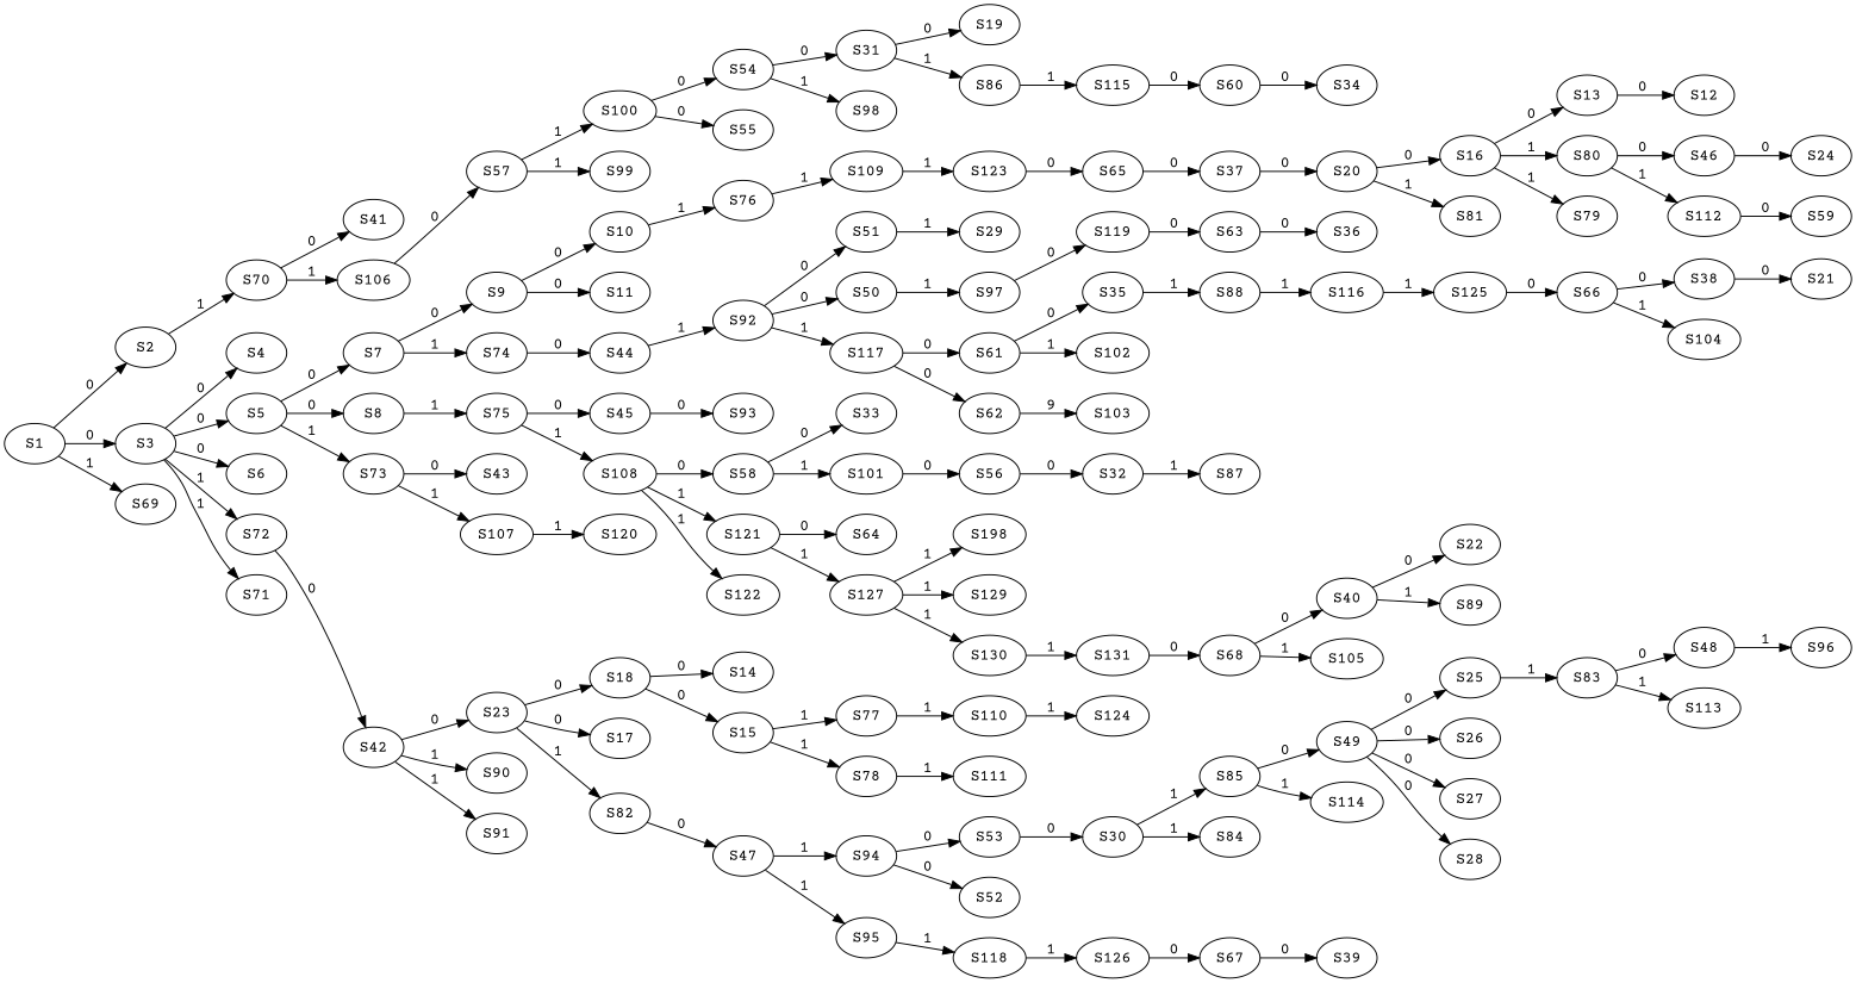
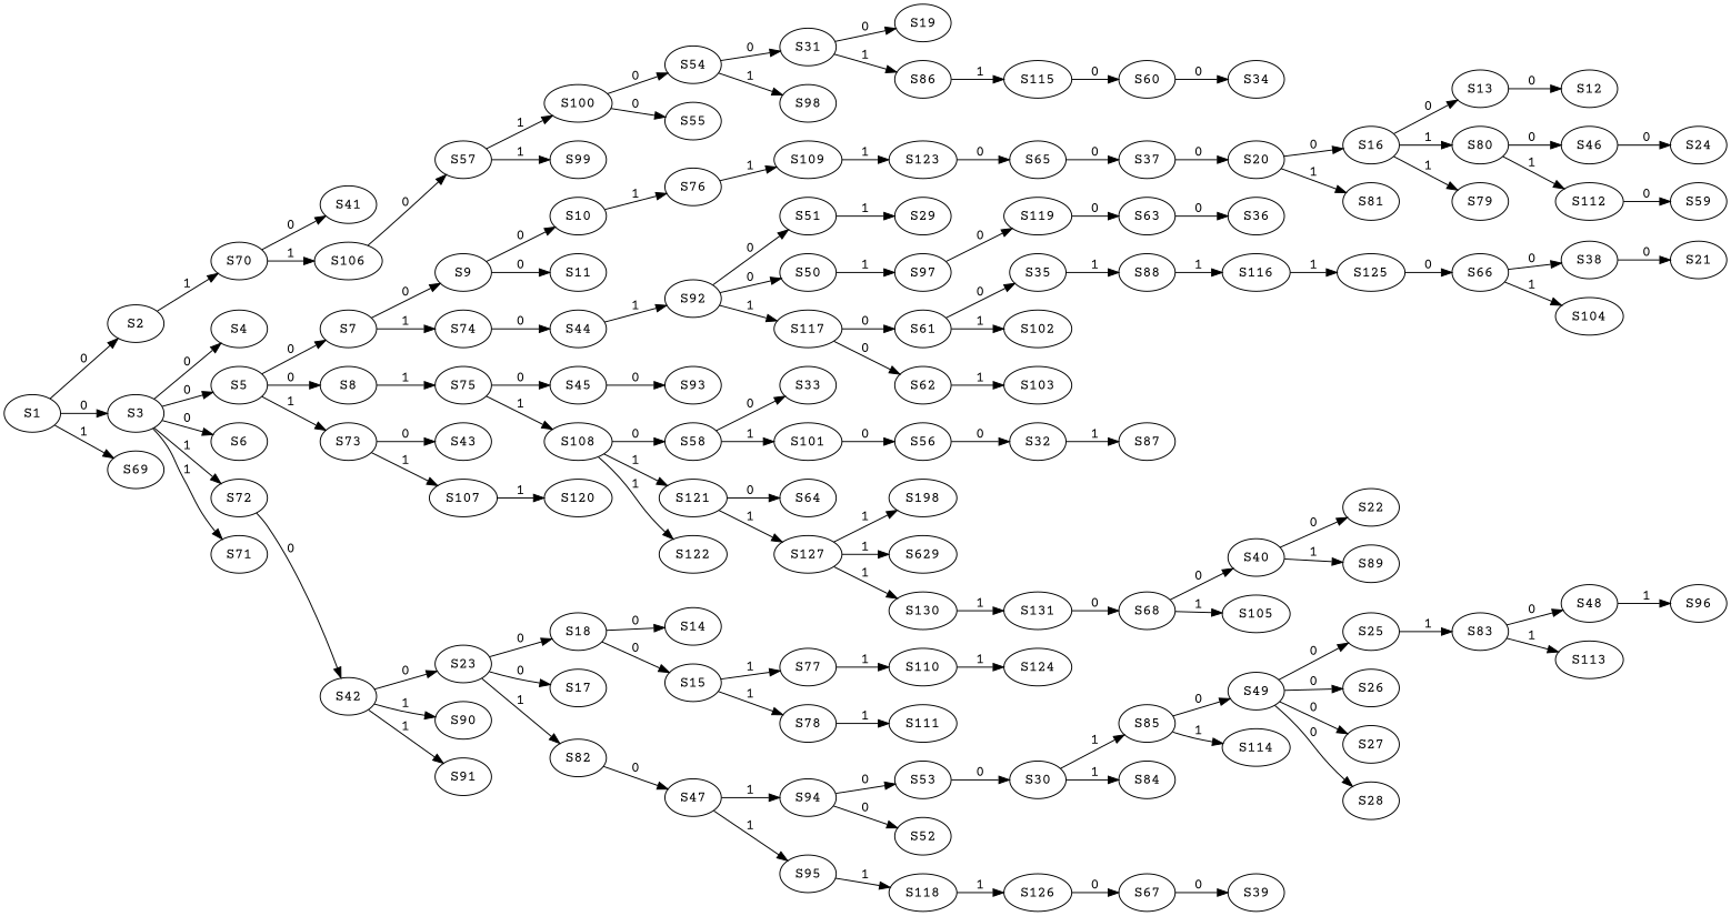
  strict digraph {
    fontname="Courier Prime"
    rankdir=LR
    node [fontname="Courier Prime"]
    edge [fontname="Courier Prime"]
    S1
    S2
    S3
    S69
    S70
    S4
    S5
    S6
    S72
    S71
    S41
    S106
    S7
    S8
    S73
    S42
    S9
    S74
    S75
    S43
    S107
    S10
    S11
    S44
    S45
    S108
    S76
    S109
    S13
    S12
    S16
    S80
    S79
    S46
    S112
    S18
    S14
    S15
    S77
    S78
    S110
    S111
    S20
    S81
    S23
    S17
    S82
    S47
    S31
    S19
    S86
    S115
    S37
    S38
    S21
    S40
    S22
    S89
    S90
    S91
    S24
    S49
    S25
    S26
    S27
    S28
    S83
    S48
    S113
    S51
    S29
    S53
    S30
    S85
    S84
    S114
    S54
    S98
    S56
    S32
    S87
    S58
    S33
    S101
    S60
    S34
    S61
    S35
    S102
    S88
    S116
    S63
    S36
    S65
    S66
    S104
    S67
    S39
    S68
    S105
    S57
    S120
    S92
    S50
    S117
    S93
    S121
    S122
    S59
    S94
    S95
    S52
    S118
    S96
    S97
    S62
    S119
    S100
    S55
    S99
    S64
    S127
    S103
    n124 [label=S198]
-   S129
+   S129 [label=S629]
    S130
    S123
    S125
    S126
    S131
    S124
    S1 -> S2 [label=0]
    S1 -> S3 [label=0]
    S1 -> S69 [label=1]
    S2 -> S70 [label=1]
    S3 -> S4 [label=0]
    S3 -> S5 [label=0]
    S3 -> S6 [label=0]
    S3 -> S72 [label=1]
    S3 -> S71 [label=1]
    S70 -> S41 [label=0]
    S70 -> S106 [label=1]
    S5 -> S7 [label=0]
    S5 -> S8 [label=0]
    S5 -> S73 [label=1]
    S72 -> S42 [label=0]
    S106 -> S57 [label=0]
    S7 -> S9 [label=0]
    S7 -> S74 [label=1]
    S8 -> S75 [label=1]
    S73 -> S43 [label=0]
    S73 -> S107 [label=1]
    S42 -> S23 [label=0]
    S42 -> S90 [label=1]
    S42 -> S91 [label=1]
    S9 -> S10 [label=0]
    S9 -> S11 [label=0]
    S74 -> S44 [label=0]
    S75 -> S45 [label=0]
    S75 -> S108 [label=1]
    S107 -> S120 [label=1]
    S10 -> S76 [label=1]
    S44 -> S92 [label=1]
    S45 -> S93 [label=0]
    S108 -> S58 [label=0]
    S108 -> S121 [label=1]
    S108 -> S122 [label=1]
    S76 -> S109 [label=1]
    S109 -> S123 [label=1]
    S13 -> S12 [label=0]
    S16 -> S13 [label=0]
    S16 -> S80 [label=1]
    S16 -> S79 [label=1]
    S80 -> S46 [label=0]
    S80 -> S112 [label=1]
    S46 -> S24 [label=0]
    S112 -> S59 [label=0]
    S18 -> S14 [label=0]
    S18 -> S15 [label=0]
    S15 -> S77 [label=1]
    S15 -> S78 [label=1]
    S77 -> S110 [label=1]
    S78 -> S111 [label=1]
    S110 -> S124 [label=1]
    S20 -> S16 [label=0]
    S20 -> S81 [label=1]
    S23 -> S18 [label=0]
    S23 -> S17 [label=0]
    S23 -> S82 [label=1]
    S82 -> S47 [label=0]
    S47 -> S94 [label=1]
    S47 -> S95 [label=1]
    S31 -> S19 [label=0]
    S31 -> S86 [label=1]
    S86 -> S115 [label=1]
    S115 -> S60 [label=0]
    S37 -> S20 [label=0]
    S38 -> S21 [label=0]
    S40 -> S22 [label=0]
    S40 -> S89 [label=1]
    S49 -> S25 [label=0]
    S49 -> S26 [label=0]
    S49 -> S27 [label=0]
    S49 -> S28 [label=0]
    S25 -> S83 [label=1]
    S83 -> S48 [label=0]
    S83 -> S113 [label=1]
    S48 -> S96 [label=1]
    S51 -> S29 [label=1]
    S53 -> S30 [label=0]
    S30 -> S85 [label=1]
    S30 -> S84 [label=1]
    S85 -> S49 [label=0]
    S85 -> S114 [label=1]
    S54 -> S31 [label=0]
    S54 -> S98 [label=1]
    S56 -> S32 [label=0]
    S32 -> S87 [label=1]
    S58 -> S33 [label=0]
    S58 -> S101 [label=1]
    S101 -> S56 [label=0]
    S60 -> S34 [label=0]
    S61 -> S35 [label=0]
    S61 -> S102 [label=1]
    S35 -> S88 [label=1]
    S88 -> S116 [label=1]
    S116 -> S125 [label=1]
    S63 -> S36 [label=0]
    S65 -> S37 [label=0]
    S66 -> S38 [label=0]
    S66 -> S104 [label=1]
    S67 -> S39 [label=0]
    S68 -> S40 [label=0]
    S68 -> S105 [label=1]
    S57 -> S100 [label=1]
    S57 -> S99 [label=1]
    S92 -> S51 [label=0]
    S92 -> S50 [label=0]
    S92 -> S117 [label=1]
    S50 -> S97 [label=1]
    S117 -> S61 [label=0]
    S117 -> S62 [label=0]
    S121 -> S64 [label=0]
    S121 -> S127 [label=1]
    S94 -> S53 [label=0]
    S94 -> S52 [label=0]
    S95 -> S118 [label=1]
    S118 -> S126 [label=1]
    S97 -> S119 [label=0]
-   S62 -> S103 [label=9]
+   S62 -> S103 [label=1]
    S119 -> S63 [label=0]
    S100 -> S54 [label=0]
    S100 -> S55 [label=0]
    S127 -> n124 [label=1]
    S127 -> S129 [label=1]
    S127 -> S130 [label=1]
    S130 -> S131 [label=1]
    S123 -> S65 [label=0]
    S125 -> S66 [label=0]
    S126 -> S67 [label=0]
    S131 -> S68 [label=0]
  }
